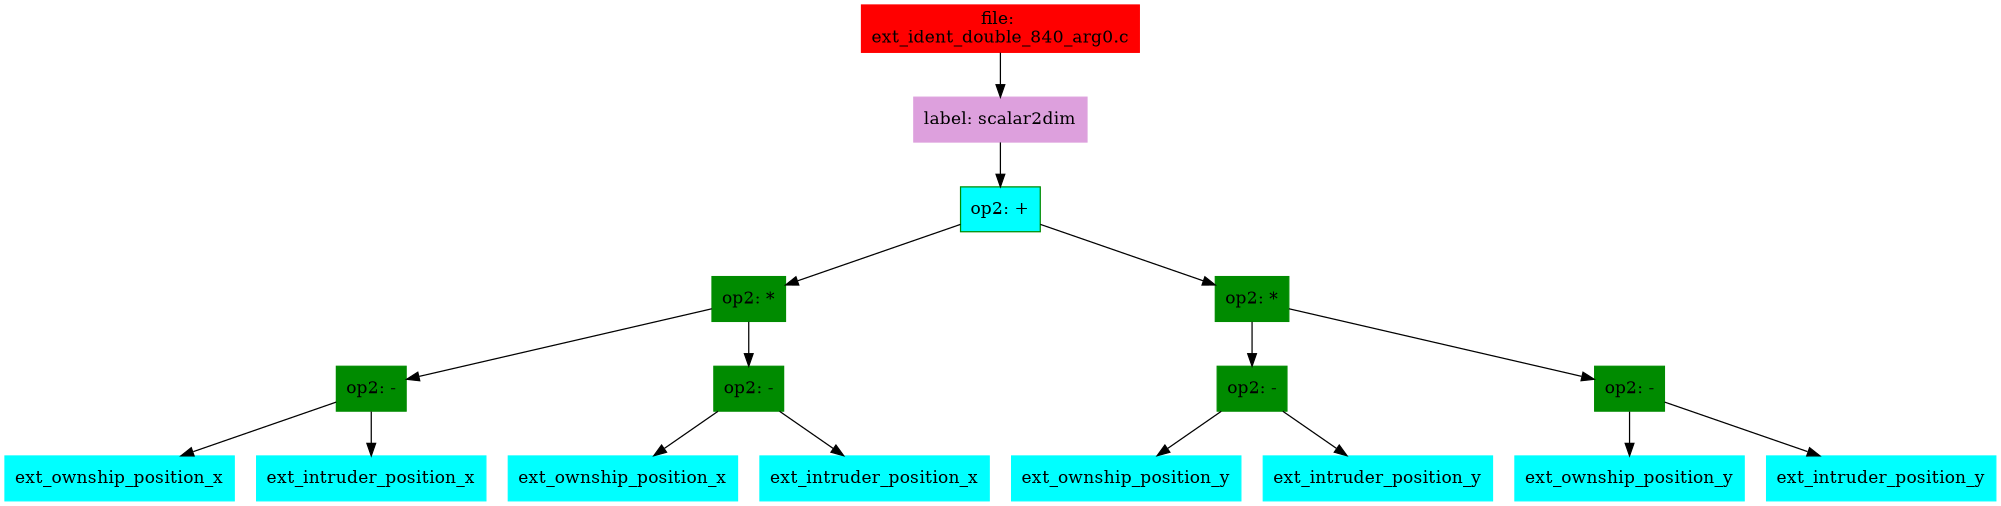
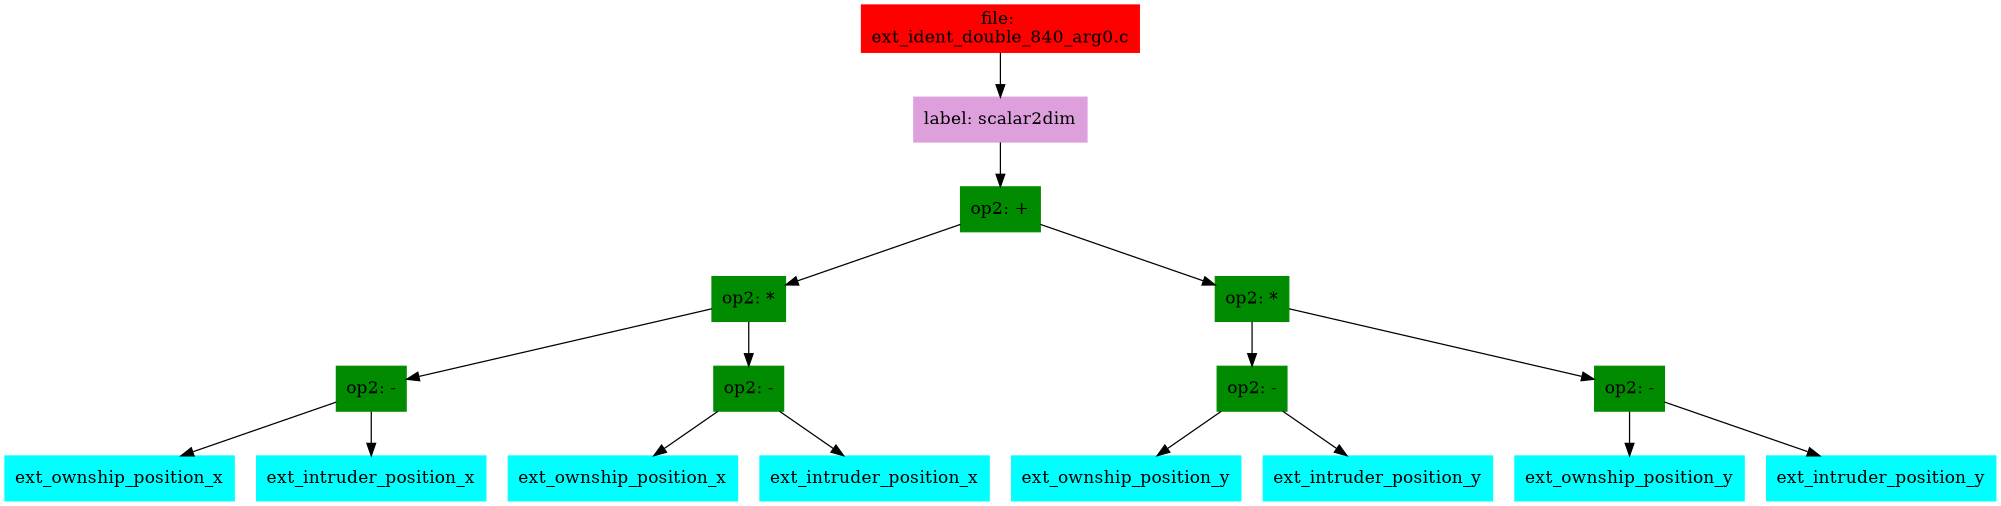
  digraph {
    node [color=cyan1 shape=box style=filled]
    n1 [color=red label="file: \next_ident_double_840_arg0.c"]
    n2 [color=plum label="label: scalar2dim"]
-   n3 [color=green4 label="op2: +" fillcolor=cyan1]
+   n3 [color=green4 label="op2: +"]
    n4 [color=green4 label="op2: *"]
    n5 [color=green4 label="op2: *"]
    n6 [color=green4 label="op2: -"]
    n7 [color=green4 label="op2: -"]
    n8 [label=ext_ownship_position_x]
    n9 [label=ext_intruder_position_x]
    n10 [label=ext_ownship_position_x]
    n11 [label=ext_intruder_position_x]
    n12 [color=green4 label="op2: -"]
    n13 [color=green4 label="op2: -"]
    n14 [label=ext_ownship_position_y]
    n15 [label=ext_intruder_position_y]
    n16 [label=ext_ownship_position_y]
    n17 [label=ext_intruder_position_y]
    n1 -> n2
    n2 -> n3
    n3 -> n4
    n3 -> n5
    n4 -> n6
    n4 -> n7
    n5 -> n12
    n5 -> n13
    n6 -> n8
    n6 -> n9
    n7 -> n10
    n7 -> n11
    n12 -> n14
    n12 -> n15
    n13 -> n16
    n13 -> n17
  }
